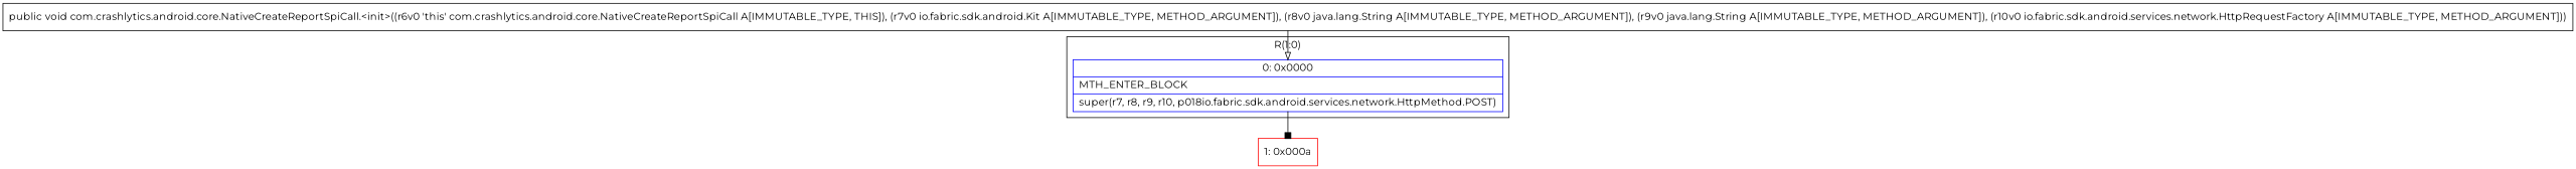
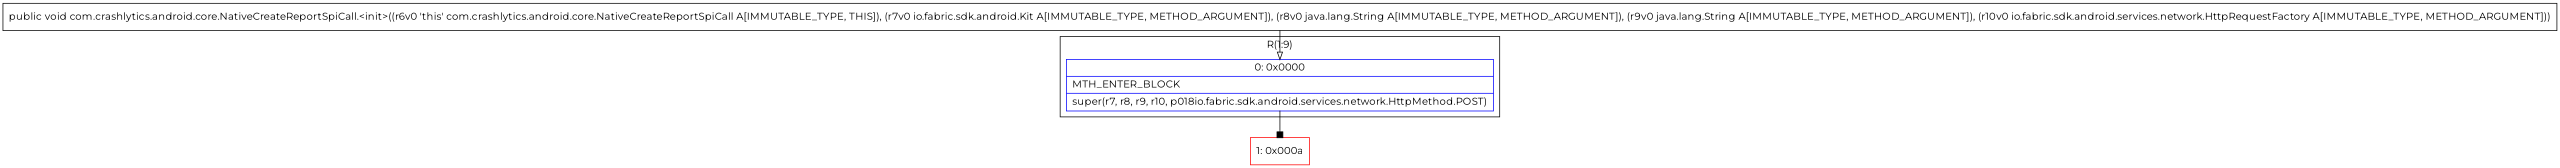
  digraph {
    fontname=Montserrat
    node [shape=record fontname=Montserrat]
    edge [fontname=Montserrat]
    n1 [color=blue label="{0\:\ 0x0000|MTH_ENTER_BLOCK\l|super(r7, r8, r9, r10, p018io.fabric.sdk.android.services.network.HttpMethod.POST)\l}"]
    n2 [color=red label="{1\:\ 0x000a}"]
    n3 [label="{public void com.crashlytics.android.core.NativeCreateReportSpiCall.\<init\>((r6v0 'this' com.crashlytics.android.core.NativeCreateReportSpiCall A[IMMUTABLE_TYPE, THIS]), (r7v0 io.fabric.sdk.android.Kit A[IMMUTABLE_TYPE, METHOD_ARGUMENT]), (r8v0 java.lang.String A[IMMUTABLE_TYPE, METHOD_ARGUMENT]), (r9v0 java.lang.String A[IMMUTABLE_TYPE, METHOD_ARGUMENT]), (r10v0 io.fabric.sdk.android.services.network.HttpRequestFactory A[IMMUTABLE_TYPE, METHOD_ARGUMENT])) }"]
    subgraph cluster_1 {
-     label="R(1:0)"
+     label="R(1:9)"
      n1
    }
    n1 -> n2 [arrowhead=box]
    n3 -> n1 [arrowhead=onormal]
  }
